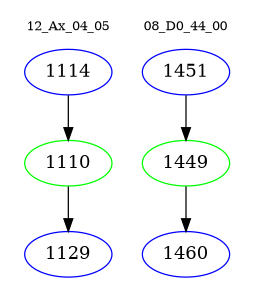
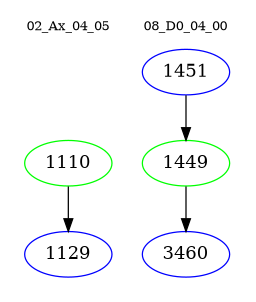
  digraph {
    fontname="DejaVu Serif"
    node [color=blue fontname="DejaVu Serif"]
    edge [color=black fontname="DejaVu Serif"]
-   n1 [label=1114]
    n2 [color=green label=1110]
    n3 [label=1129]
    n4 [label=1451]
    n5 [color=green label=1449]
-   n6 [label=1460]
+   n6 [label=3460]
    subgraph cluster_1 {
      color=white
      fontsize=10
-     label="12_Ax_04_05"
-     n1
+     label="02_Ax_04_05"
      n2
      n3
    }
    subgraph cluster_2 {
      color=white
      fontsize=10
-     label="08_D0_44_00"
+     label="08_D0_04_00"
      n4
      n5
      n6
    }
-   n1 -> n2
    n2 -> n3
    n4 -> n5
    n5 -> n6
  }
